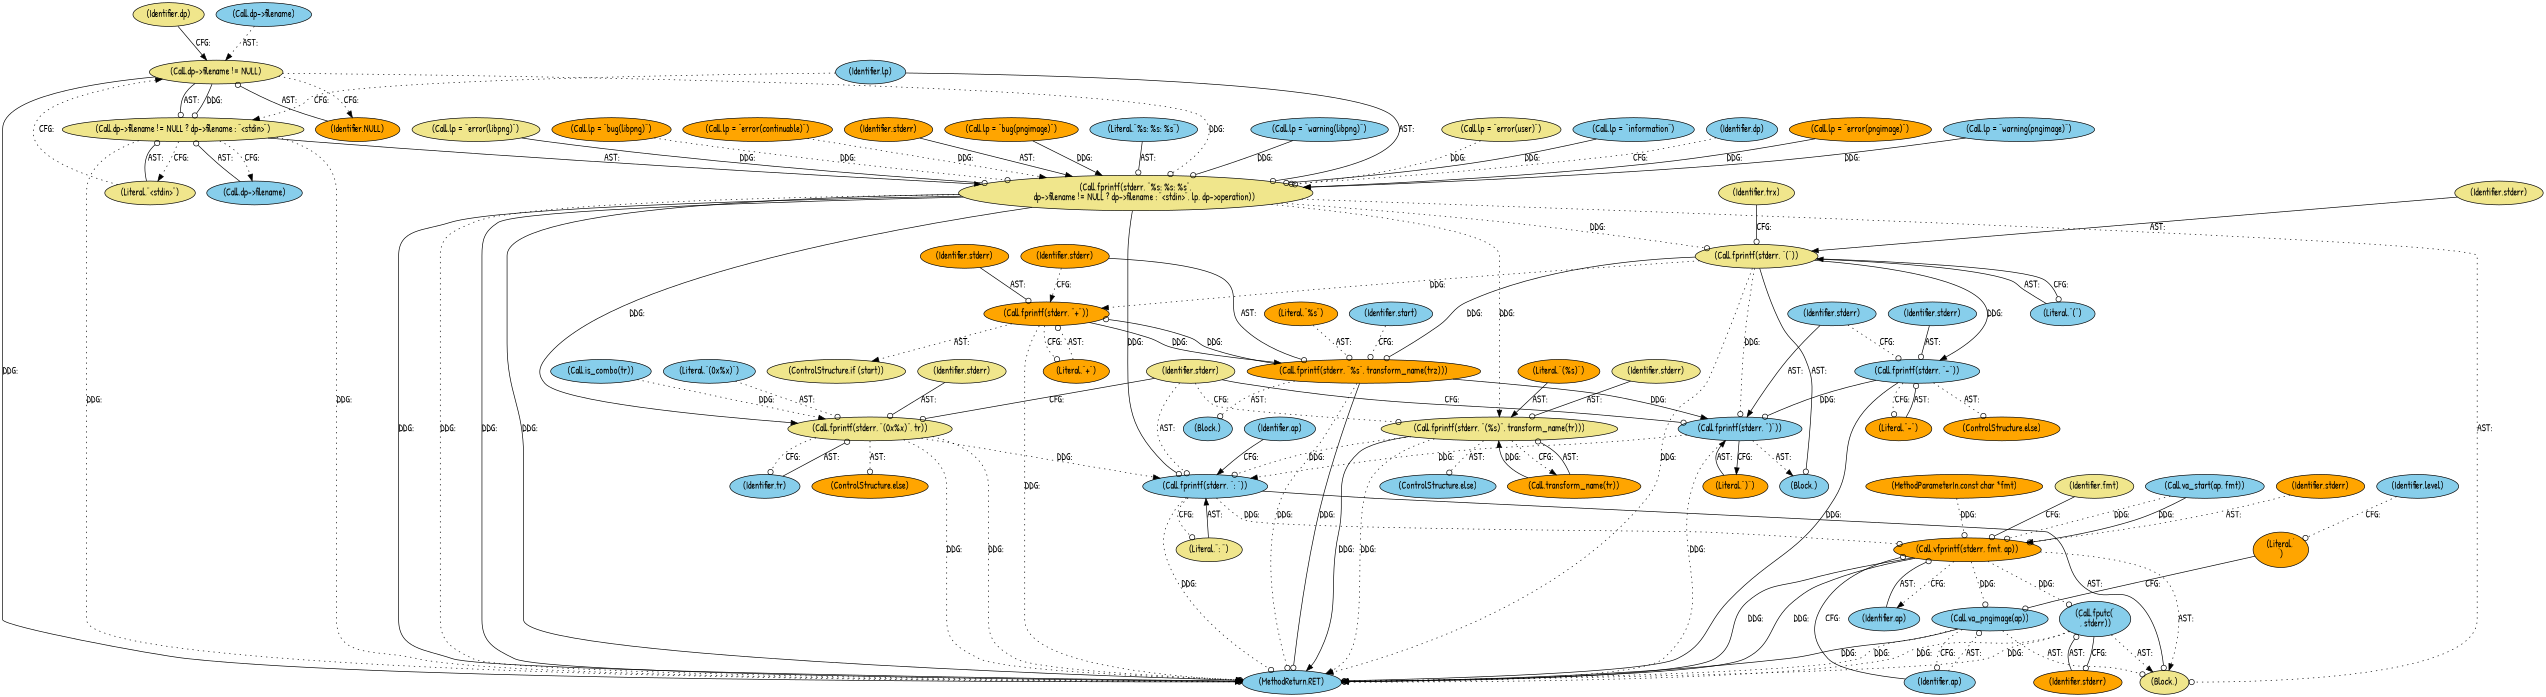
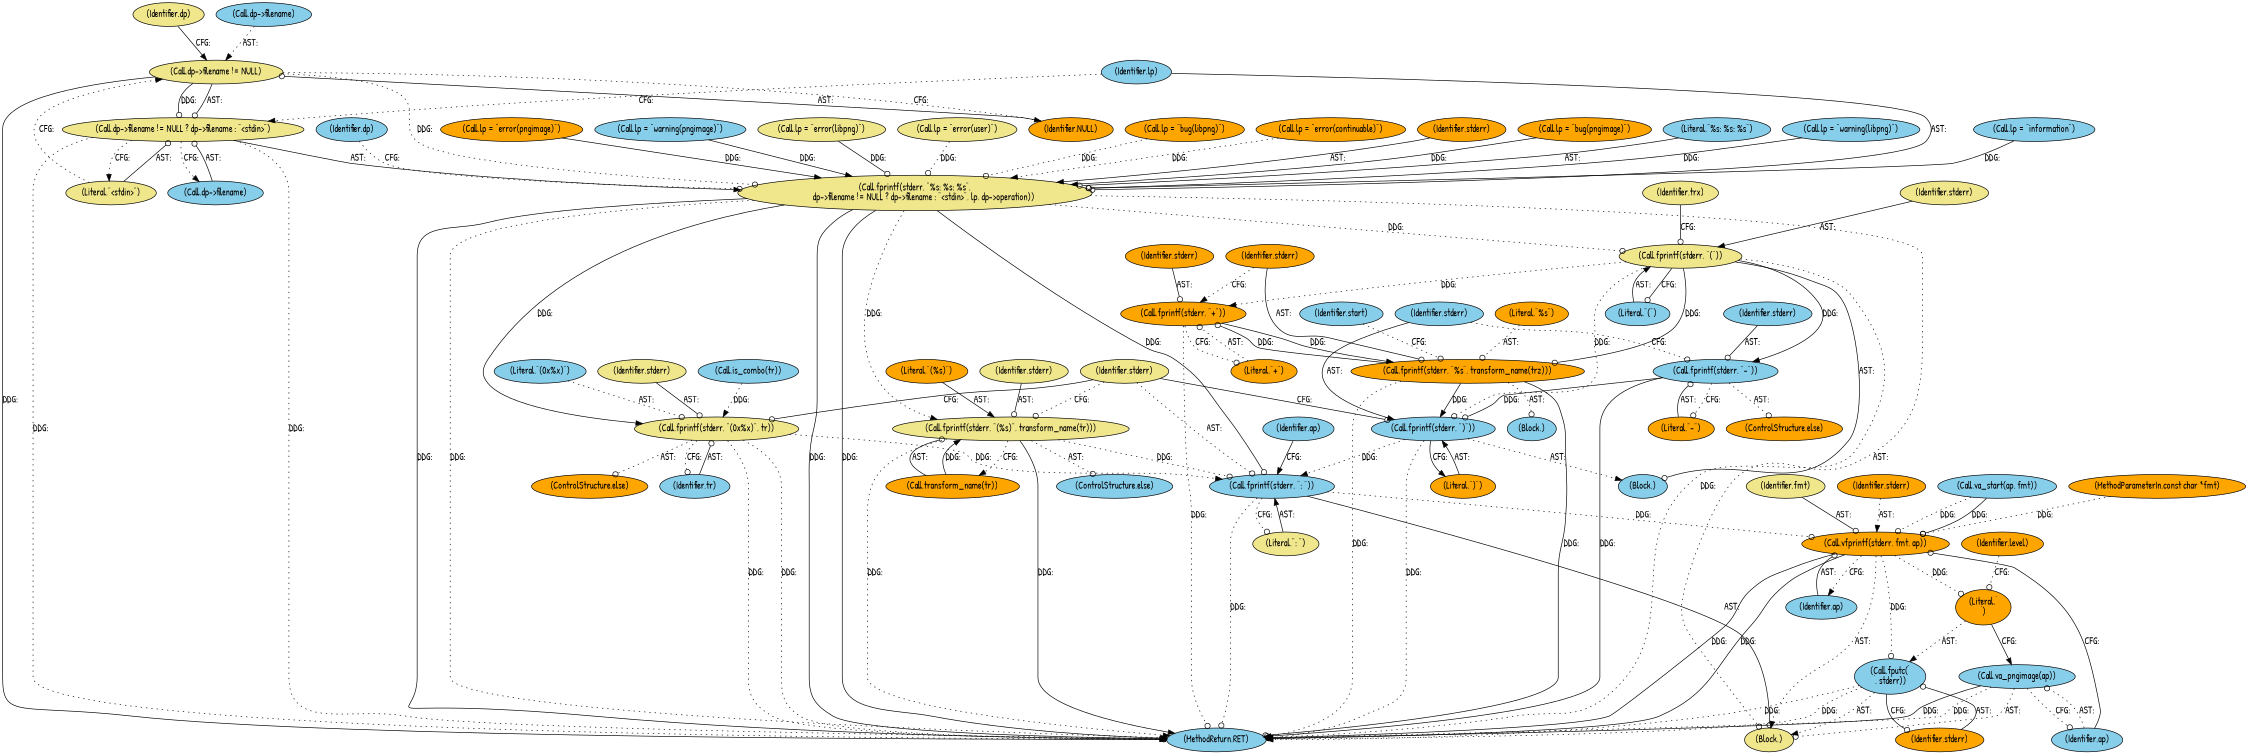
  digraph {
    fontname="Patrick Hand"
    node [fillcolor=skyblue fontname="Patrick Hand" style=filled]
    edge [arrowhead=odot fontname="Patrick Hand" style=dotted]
    n1 [fillcolor=khaki label="(Call,dp->filename != NULL)"]
    n2 [fillcolor=khaki label="(Call,fprintf(stderr, \"%s: %s: %s\",\n         dp->filename != NULL ? dp->filename : \"<stdin>\", lp, dp->operation))"]
    n3 [fillcolor=khaki label="(Call,dp->filename != NULL ? dp->filename : \"<stdin>\")"]
    n4 [fillcolor=orange label="(Identifier,NULL)"]
    n5 [label="(MethodReturn,RET)"]
    n6 [fillcolor=khaki label="(Call,fprintf(stderr, \"(\"))"]
    n7 [label="(Call,fprintf(stderr, \": \"))"]
    n8 [fillcolor=khaki label="(Call,fprintf(stderr, \"(0x%x)\", tr))"]
    n9 [fillcolor=khaki label="(Call,fprintf(stderr, \"(%s)\", transform_name(tr)))"]
    n10 [fillcolor=khaki label="(Block,)"]
    n11 [fillcolor=khaki label="(Literal,\"<stdin>\")"]
    n12 [label="(Call,dp->filename)"]
    n13 [fillcolor=orange label="(Call,fprintf(stderr, \"+\"))"]
    n14 [fillcolor=orange label="(Call,fprintf(stderr, \"%s\", transform_name(trz)))"]
    n15 [label="(Call,fprintf(stderr, \")\"))"]
    n16 [label="(Call,fprintf(stderr, \"-\"))"]
    n17 [label="(Block,)"]
    n18 [label="(Literal,\"(\")"]
    n19 [fillcolor=orange label="(Call,vfprintf(stderr, fmt, ap))"]
    n20 [fillcolor=khaki label="(Literal,\": \")"]
    n21 [fillcolor=orange label="(ControlStructure,else)"]
    n22 [label="(Identifier,tr)"]
    n23 [label="(ControlStructure,else)"]
    n24 [fillcolor=orange label="(Call,transform_name(tr))"]
    n25 [fillcolor=orange label="(Literal,\"+\")"]
-   n26 [fillcolor=khaki label="(ControlStructure,if (start))"]
    n27 [label="(Block,)"]
    n28 [fillcolor=orange label="(Literal,\")\")"]
    n29 [fillcolor=orange label="(ControlStructure,else)"]
    n30 [fillcolor=orange label="(Literal,\"-\")"]
    n31 [label="(Call,va_pngimage(ap))"]
    n32 [label="(Call,fputc('\n', stderr))"]
    n33 [label="(Identifier,ap)"]
    n34 [label="(Identifier,ap)"]
    n35 [fillcolor=orange label="(Identifier,stderr)"]
    n36 [label="(Identifier,start)"]
    n37 [fillcolor=khaki label="(Identifier,stderr)"]
    n38 [fillcolor=orange label="(Literal,\"%s\")"]
    n39 [fillcolor=orange label="(MethodParameterIn,const char *fmt)"]
    n40 [label="(Literal,\"(0x%x)\")"]
    n41 [fillcolor=khaki label="(Identifier,dp)"]
    n42 [fillcolor=orange label="(Call,lp = \"bug(libpng)\")"]
    n43 [label="(Call,dp->filename)"]
    n44 [fillcolor=orange label="(Call,lp = \"error(continuable)\")"]
    n45 [fillcolor=orange label="(Identifier,stderr)"]
    n46 [fillcolor=orange label="(Call,lp = \"bug(pngimage)\")"]
    n47 [label="(Literal,\"%s: %s: %s\")"]
    n48 [label="(Call,lp = \"warning(libpng)\")"]
    n49 [label="(Identifier,ap)"]
    n50 [fillcolor=khaki label="(Identifier,stderr)"]
    n51 [fillcolor=khaki label="(Identifier,fmt)"]
    n52 [fillcolor=khaki label="(Identifier,trx)"]
    n53 [fillcolor=khaki label="(Identifier,stderr)"]
    n54 [label="(Call,lp = \"information\")"]
    n55 [label="(Identifier,dp)"]
-   n56 [label="(Identifier,level)"]
+   n56 [fillcolor=orange label="(Identifier,level)"]
    n57 [fillcolor=orange label="(Literal,'\n')"]
    n58 [label="(Identifier,lp)"]
    n59 [fillcolor=orange label="(Literal,\"(%s)\")"]
    n60 [fillcolor=orange label="(Call,lp = \"error(pngimage)\")"]
    n61 [label="(Call,lp = \"warning(pngimage)\")"]
    n62 [fillcolor=orange label="(Identifier,stderr)"]
    n63 [fillcolor=orange label="(Identifier,stderr)"]
    n64 [fillcolor=orange label="(Identifier,stderr)"]
    n65 [label="(Identifier,stderr)"]
    n66 [label="(Identifier,stderr)"]
    n67 [label="(Call,va_start(ap, fmt))"]
    n68 [fillcolor=khaki label="(Call,lp = \"error(libpng)\")"]
    n69 [label="(Call,is_combo(tr))"]
    n70 [fillcolor=khaki label="(Call,lp = \"error(user)\")"]
    n71 [fillcolor=khaki label="(Identifier,stderr)"]
    n1 -> n2 [label="DDG: "]
    n1 -> n3 [label="AST: " style=solid]
    n1 -> n3 [label="DDG: " style=solid]
    n1 -> n4 [arrowhead=normal label="CFG: "]
    n1 -> n5 [arrowhead=normal label="DDG: " style=solid]
    n2 -> n5 [arrowhead=normal label="DDG: "]
    n2 -> n5 [label="DDG: " style=solid]
    n2 -> n5 [label="DDG: " style=solid]
    n2 -> n5 [label="DDG: " style=solid]
    n2 -> n6 [label="DDG: "]
    n2 -> n7 [label="DDG: " style=solid]
    n2 -> n8 [arrowhead=normal label="DDG: " style=solid]
    n2 -> n9 [arrowhead=normal label="DDG: "]
    n2 -> n10 [label="AST: "]
    n3 -> n2 [arrowhead=normal label="AST: " style=solid]
    n3 -> n5 [arrowhead=normal label="DDG: "]
    n3 -> n5 [label="DDG: "]
    n3 -> n11 [arrowhead=normal label="CFG: "]
    n3 -> n12 [arrowhead=normal label="CFG: "]
    n4 -> n1 [label="AST: " style=solid]
    n6 -> n5 [arrowhead=normal label="DDG: "]
    n6 -> n13 [arrowhead=normal label="DDG: "]
    n6 -> n14 [label="DDG: " style=solid]
    n6 -> n15 [label="DDG: "]
    n6 -> n16 [arrowhead=normal label="DDG: " style=solid]
    n6 -> n17 [label="AST: " style=solid]
    n6 -> n18 [label="CFG: " style=solid]
    n7 -> n5 [label="DDG: "]
    n7 -> n10 [label="AST: " style=solid]
    n7 -> n19 [label="DDG: "]
    n7 -> n20 [label="CFG: "]
    n8 -> n5 [arrowhead=normal label="DDG: "]
    n8 -> n5 [arrowhead=normal label="DDG: "]
    n8 -> n7 [arrowhead=normal label="DDG: "]
    n8 -> n21 [label="AST: "]
    n8 -> n22 [label="CFG: "]
    n9 -> n5 [arrowhead=normal label="DDG: "]
    n9 -> n5 [arrowhead=normal label="DDG: " style=solid]
    n9 -> n7 [label="DDG: "]
    n9 -> n23 [label="AST: "]
    n9 -> n24 [arrowhead=normal label="CFG: "]
    n11 -> n1 [arrowhead=normal label="CFG: "]
    n11 -> n3 [label="AST: " style=solid]
    n12 -> n3 [label="AST: " style=solid]
    n13 -> n5 [label="DDG: "]
    n13 -> n14 [arrowhead=normal label="DDG: " style=solid]
    n13 -> n25 [label="CFG: "]
-   n13 -> n26 [arrowhead=normal label="AST: "]
    n14 -> n5 [label="DDG: "]
    n14 -> n5 [label="DDG: " style=solid]
    n14 -> n13 [label="DDG: " style=solid]
    n14 -> n15 [arrowhead=normal label="DDG: " style=solid]
    n14 -> n27 [label="AST: "]
    n15 -> n5 [arrowhead=normal label="DDG: "]
    n15 -> n7 [arrowhead=normal label="DDG: "]
    n15 -> n17 [arrowhead=normal label="AST: "]
    n15 -> n28 [arrowhead=normal label="CFG: " style=solid]
    n16 -> n5 [arrowhead=normal label="DDG: " style=solid]
    n16 -> n15 [label="DDG: " style=solid]
    n16 -> n29 [label="AST: "]
    n16 -> n30 [label="CFG: "]
    n18 -> n6 [arrowhead=normal label="AST: " style=solid]
    n19 -> n5 [arrowhead=normal label="DDG: " style=solid]
    n19 -> n5 [label="DDG: " style=solid]
    n19 -> n10 [arrowhead=normal label="AST: "]
-   n19 -> n31 [label="DDG: "]
+   n19 -> n57 [label="DDG: "]
    n19 -> n32 [label="DDG: "]
    n19 -> n33 [arrowhead=normal label="CFG: "]
    n20 -> n7 [arrowhead=normal label="AST: " style=solid]
    n22 -> n8 [label="AST: " style=solid]
    n24 -> n9 [label="AST: " style=solid]
    n24 -> n9 [arrowhead=normal label="DDG: " style=solid]
    n25 -> n13 [label="AST: "]
    n28 -> n15 [arrowhead=normal label="AST: " style=solid]
    n30 -> n16 [label="AST: " style=solid]
    n31 -> n5 [label="DDG: " style=solid]
    n31 -> n5 [label="DDG: "]
    n31 -> n10 [label="AST: "]
    n31 -> n34 [label="CFG: "]
    n32 -> n5 [arrowhead=normal label="DDG: "]
    n32 -> n5 [arrowhead=normal label="DDG: "]
    n32 -> n10 [arrowhead=normal label="AST: "]
    n32 -> n35 [label="CFG: " style=solid]
    n33 -> n19 [label="AST: " style=solid]
    n34 -> n19 [label="CFG: " style=solid]
    n34 -> n31 [label="AST: "]
    n35 -> n32 [label="AST: " style=solid]
    n36 -> n14 [label="CFG: "]
    n37 -> n7 [label="AST: "]
    n37 -> n8 [label="CFG: " style=solid]
    n37 -> n9 [label="CFG: "]
    n37 -> n15 [label="CFG: " style=solid]
    n38 -> n14 [label="AST: "]
    n39 -> n19 [label="DDG: "]
    n40 -> n8 [label="AST: "]
    n41 -> n1 [arrowhead=normal label="CFG: " style=solid]
    n42 -> n2 [label="DDG: "]
    n43 -> n1 [arrowhead=normal label="AST: "]
    n44 -> n2 [arrowhead=normal label="DDG: "]
    n45 -> n2 [arrowhead=normal label="AST: " style=solid]
    n46 -> n2 [arrowhead=normal label="DDG: " style=solid]
    n47 -> n2 [label="AST: " style=solid]
    n48 -> n2 [label="DDG: " style=solid]
    n49 -> n7 [arrowhead=normal label="CFG: " style=solid]
    n50 -> n8 [label="AST: " style=solid]
-   n51 -> n19 [label="CFG: " style=solid]
+   n51 -> n19 [label="AST: " style=solid]
    n52 -> n6 [label="CFG: " style=solid]
    n53 -> n6 [arrowhead=normal label="AST: " style=solid]
    n54 -> n2 [label="DDG: " style=solid]
    n55 -> n2 [label="CFG: "]
    n56 -> n57 [label="CFG: "]
-   n57 -> n31 [label="CFG: " style=solid]
+   n57 -> n31 [arrowhead=normal label="CFG: " style=solid]
+   n57 -> n32 [arrowhead=normal label="AST: "]
    n58 -> n2 [label="AST: " style=solid]
    n58 -> n3 [arrowhead=normal label="CFG: "]
    n59 -> n9 [arrowhead=normal label="AST: " style=solid]
    n60 -> n2 [arrowhead=normal label="DDG: " style=solid]
    n61 -> n2 [arrowhead=normal label="DDG: " style=solid]
    n62 -> n13 [label="AST: " style=solid]
    n63 -> n13 [arrowhead=normal label="CFG: "]
    n63 -> n14 [label="AST: " style=solid]
    n64 -> n19 [arrowhead=normal label="AST: "]
    n65 -> n15 [arrowhead=normal label="AST: " style=solid]
    n65 -> n16 [label="CFG: "]
    n66 -> n16 [label="AST: " style=solid]
    n67 -> n19 [label="DDG: "]
    n67 -> n19 [label="DDG: " style=solid]
    n68 -> n2 [label="DDG: " style=solid]
    n69 -> n8 [arrowhead=normal label="DDG: "]
    n70 -> n2 [label="DDG: "]
    n71 -> n9 [label="AST: " style=solid]
  }
